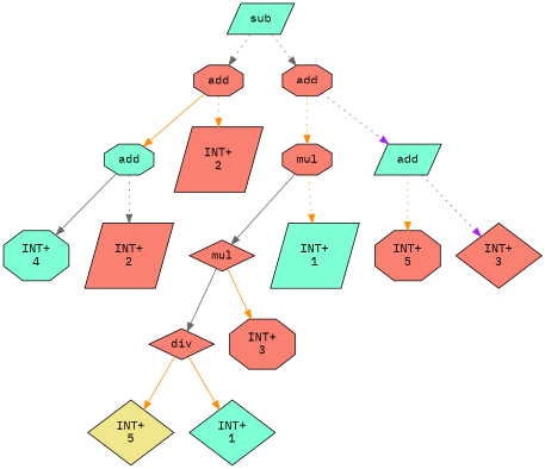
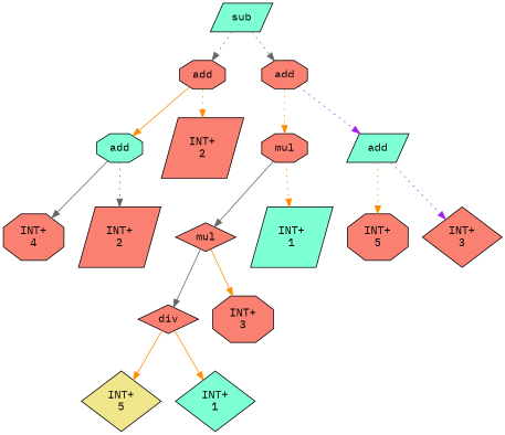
  digraph {
    fontname="IBM Plex Mono"
    node [shape=octagon style=filled fillcolor=salmon fontname="IBM Plex Mono"]
    edge [color=darkorange style=dotted fontname="IBM Plex Mono"]
    n1 [label=sub shape=parallelogram fillcolor=aquamarine]
    n2 [label=add]
    n3 [label=add]
    n4 [label=add fillcolor=aquamarine]
    n5 [label="INT+\n2" shape=parallelogram]
-   n6 [label="INT+\n4" fillcolor=aquamarine]
+   n6 [label="INT+\n4"]
    n7 [label="INT+\n2" shape=parallelogram]
    n8 [label=mul]
    n9 [label=add shape=parallelogram fillcolor=aquamarine]
    n10 [label=mul shape=diamond]
    n11 [label="INT+\n1" shape=parallelogram fillcolor=aquamarine]
    n12 [label=div shape=diamond]
    n13 [label="INT+\n3"]
    n14 [label="INT+\n5" shape=diamond fillcolor=khaki]
    n15 [label="INT+\n1" shape=diamond fillcolor=aquamarine]
    n16 [label="INT+\n5"]
    n17 [label="INT+\n3" shape=diamond]
    n1 -> n2 [color=gray40]
    n1 -> n3 [color=gray40]
    n2 -> n4 [style=solid]
    n2 -> n5
    n3 -> n8
    n3 -> n9 [color=purple]
    n4 -> n6 [color=gray40 style=solid]
    n4 -> n7 [color=gray40]
    n8 -> n10 [color=gray40 style=solid]
    n8 -> n11
    n9 -> n16
    n9 -> n17 [color=purple]
    n10 -> n12 [color=gray40 style=solid]
    n10 -> n13 [style=solid]
    n12 -> n14 [style=solid]
    n12 -> n15 [style=solid]
  }
